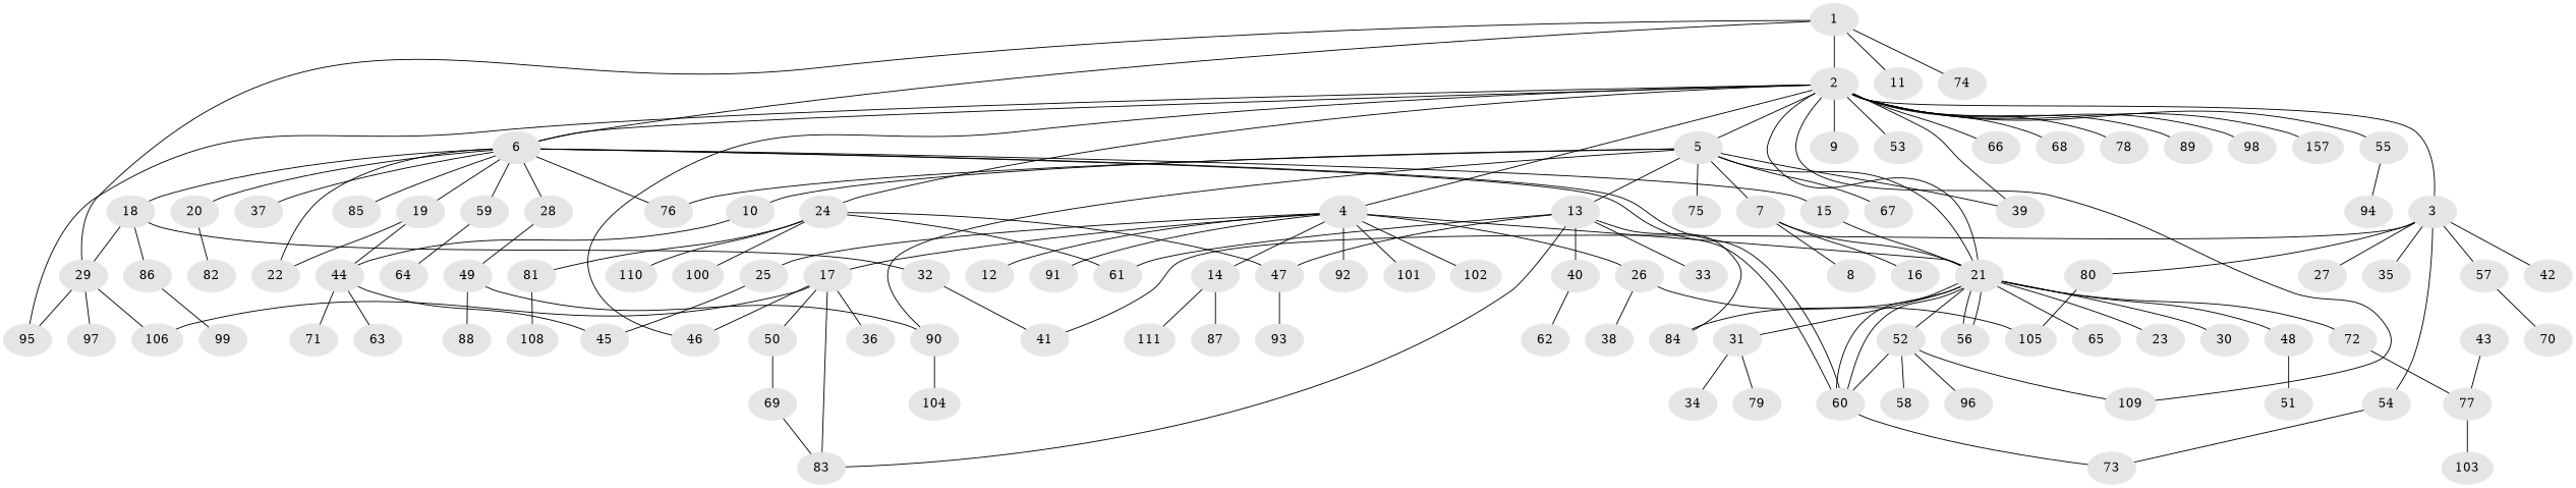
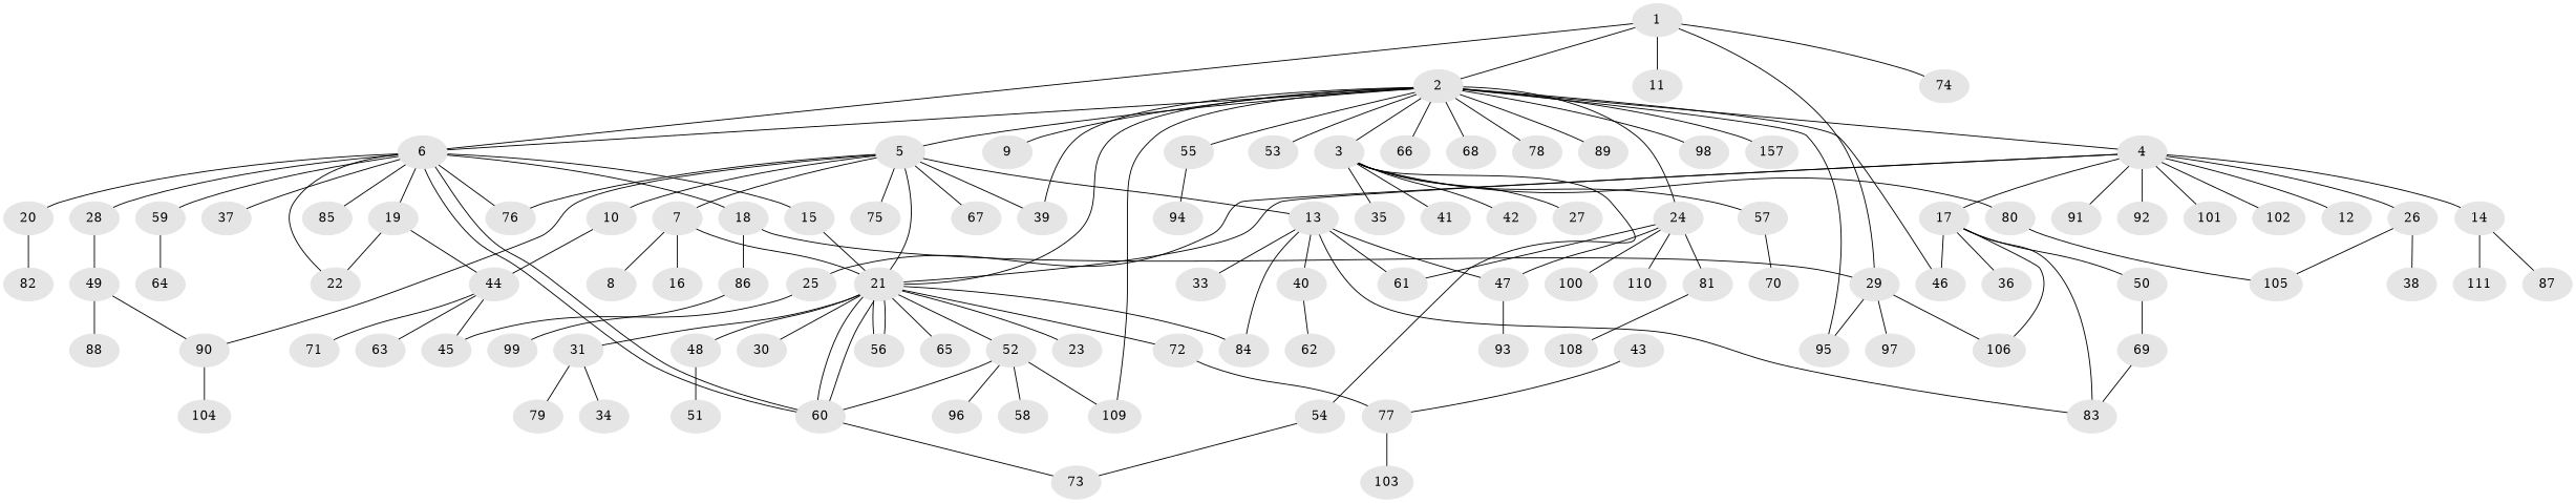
  graph {
    node [color=gray90 style=filled]
    1
    2
    6
    11
    29
    74
    3
    4
    5
    9
    21
    24
    39
    46
    53
    55
    66
    68
    78
    89
    95
    98
    n23 [label=157]
    109
    76
    15
    18
    19
    20
    22
    28
    37
    59
    60
    85
    106
    97
    27
    35
    41
    42
    54
    57
    80
    12
    14
    17
    25
    26
    91
    92
    101
    102
    7
    10
    13
    67
    75
    90
    84
    23
    30
    31
    48
    52
    56
    65
    72
    47
    61
    81
    100
    110
    94
    73
    70
    105
    87
    111
    83
    36
    50
    45
    38
    8
    16
    44
    33
    40
    104
-   32
    86
    82
    49
    64
    63
    71
    62
    93
    69
    99
    34
    79
    51
    58
    96
    77
    108
    43
    88
    103
    1 -- 2
    1 -- 6
    1 -- 11
    1 -- 29
    1 -- 74
    2 -- 6
    2 -- 3
    2 -- 4
    2 -- 5
    2 -- 9
    2 -- 21
    2 -- 24
    2 -- 39
    2 -- 46
    2 -- 53
    2 -- 55
    2 -- 66
    2 -- 68
    2 -- 78
    2 -- 89
    2 -- 95
    2 -- 98
    2 -- n23
    2 -- 109
    6 -- 76
    6 -- 15
    6 -- 18
    6 -- 19
    6 -- 20
    6 -- 22
    6 -- 28
    6 -- 37
    6 -- 59
    6 -- 60
    6 -- 60
    6 -- 85
    29 -- 95
    29 -- 106
    29 -- 97
    3 -- 27
    3 -- 35
    3 -- 41
    3 -- 42
    3 -- 54
    3 -- 57
    3 -- 80
    4 -- 21
    4 -- 12
    4 -- 14
    4 -- 17
    4 -- 25
    4 -- 26
    4 -- 91
    4 -- 92
    4 -- 101
    4 -- 102
    5 -- 21
    5 -- 39
    5 -- 76
    5 -- 7
    5 -- 10
    5 -- 13
    5 -- 67
    5 -- 75
    5 -- 90
    21 -- 60
    21 -- 60
    21 -- 84
    21 -- 23
    21 -- 30
    21 -- 31
    21 -- 48
    21 -- 52
    21 -- 56
    21 -- 56
    21 -- 65
    21 -- 72
    24 -- 47
    24 -- 61
    24 -- 81
    24 -- 100
    24 -- 110
    55 -- 94
    15 -- 21
    18 -- 29
-   18 -- 32
    18 -- 86
    19 -- 22
    19 -- 44
    20 -- 82
    28 -- 49
    59 -- 64
    60 -- 73
    54 -- 73
    57 -- 70
    80 -- 105
    14 -- 87
    14 -- 111
    17 -- 46
    17 -- 106
    17 -- 83
    17 -- 36
    17 -- 50
    25 -- 45
    26 -- 105
    26 -- 38
    7 -- 21
    7 -- 8
    7 -- 16
    10 -- 44
    13 -- 84
    13 -- 47
    13 -- 61
    13 -- 83
    13 -- 33
    13 -- 40
    90 -- 104
    31 -- 34
    31 -- 79
    48 -- 51
    52 -- 109
    52 -- 60
    52 -- 58
    52 -- 96
    72 -- 77
    47 -- 93
    81 -- 108
    50 -- 69
    44 -- 45
    44 -- 63
    44 -- 71
    40 -- 62
-   32 -- 41
    86 -- 99
    49 -- 90
    49 -- 88
    69 -- 83
    77 -- 103
    43 -- 77
  }
